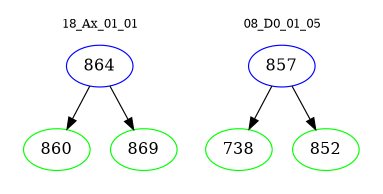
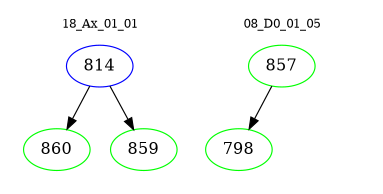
  digraph {
    node [color=green]
    edge [color=black]
-   n1 [color=blue label=864]
+   n1 [color=blue label=814]
    n2 [label=860]
-   n3 [label=869]
-   n4 [color=blue label=857]
-   n5 [label=738]
-   n6 [label=852]
+   n3 [label=859]
+   n4 [label=857]
+   n5 [label=798]
    subgraph cluster_1 {
      color=white
      fontsize=10
      label="18_Ax_01_01"
      n1
      n2
      n3
    }
    subgraph cluster_2 {
      color=white
      fontsize=10
      label="08_D0_01_05"
      n4
      n5
-     n6
    }
    n1 -> n2
    n1 -> n3
    n4 -> n5
-   n4 -> n6
  }
